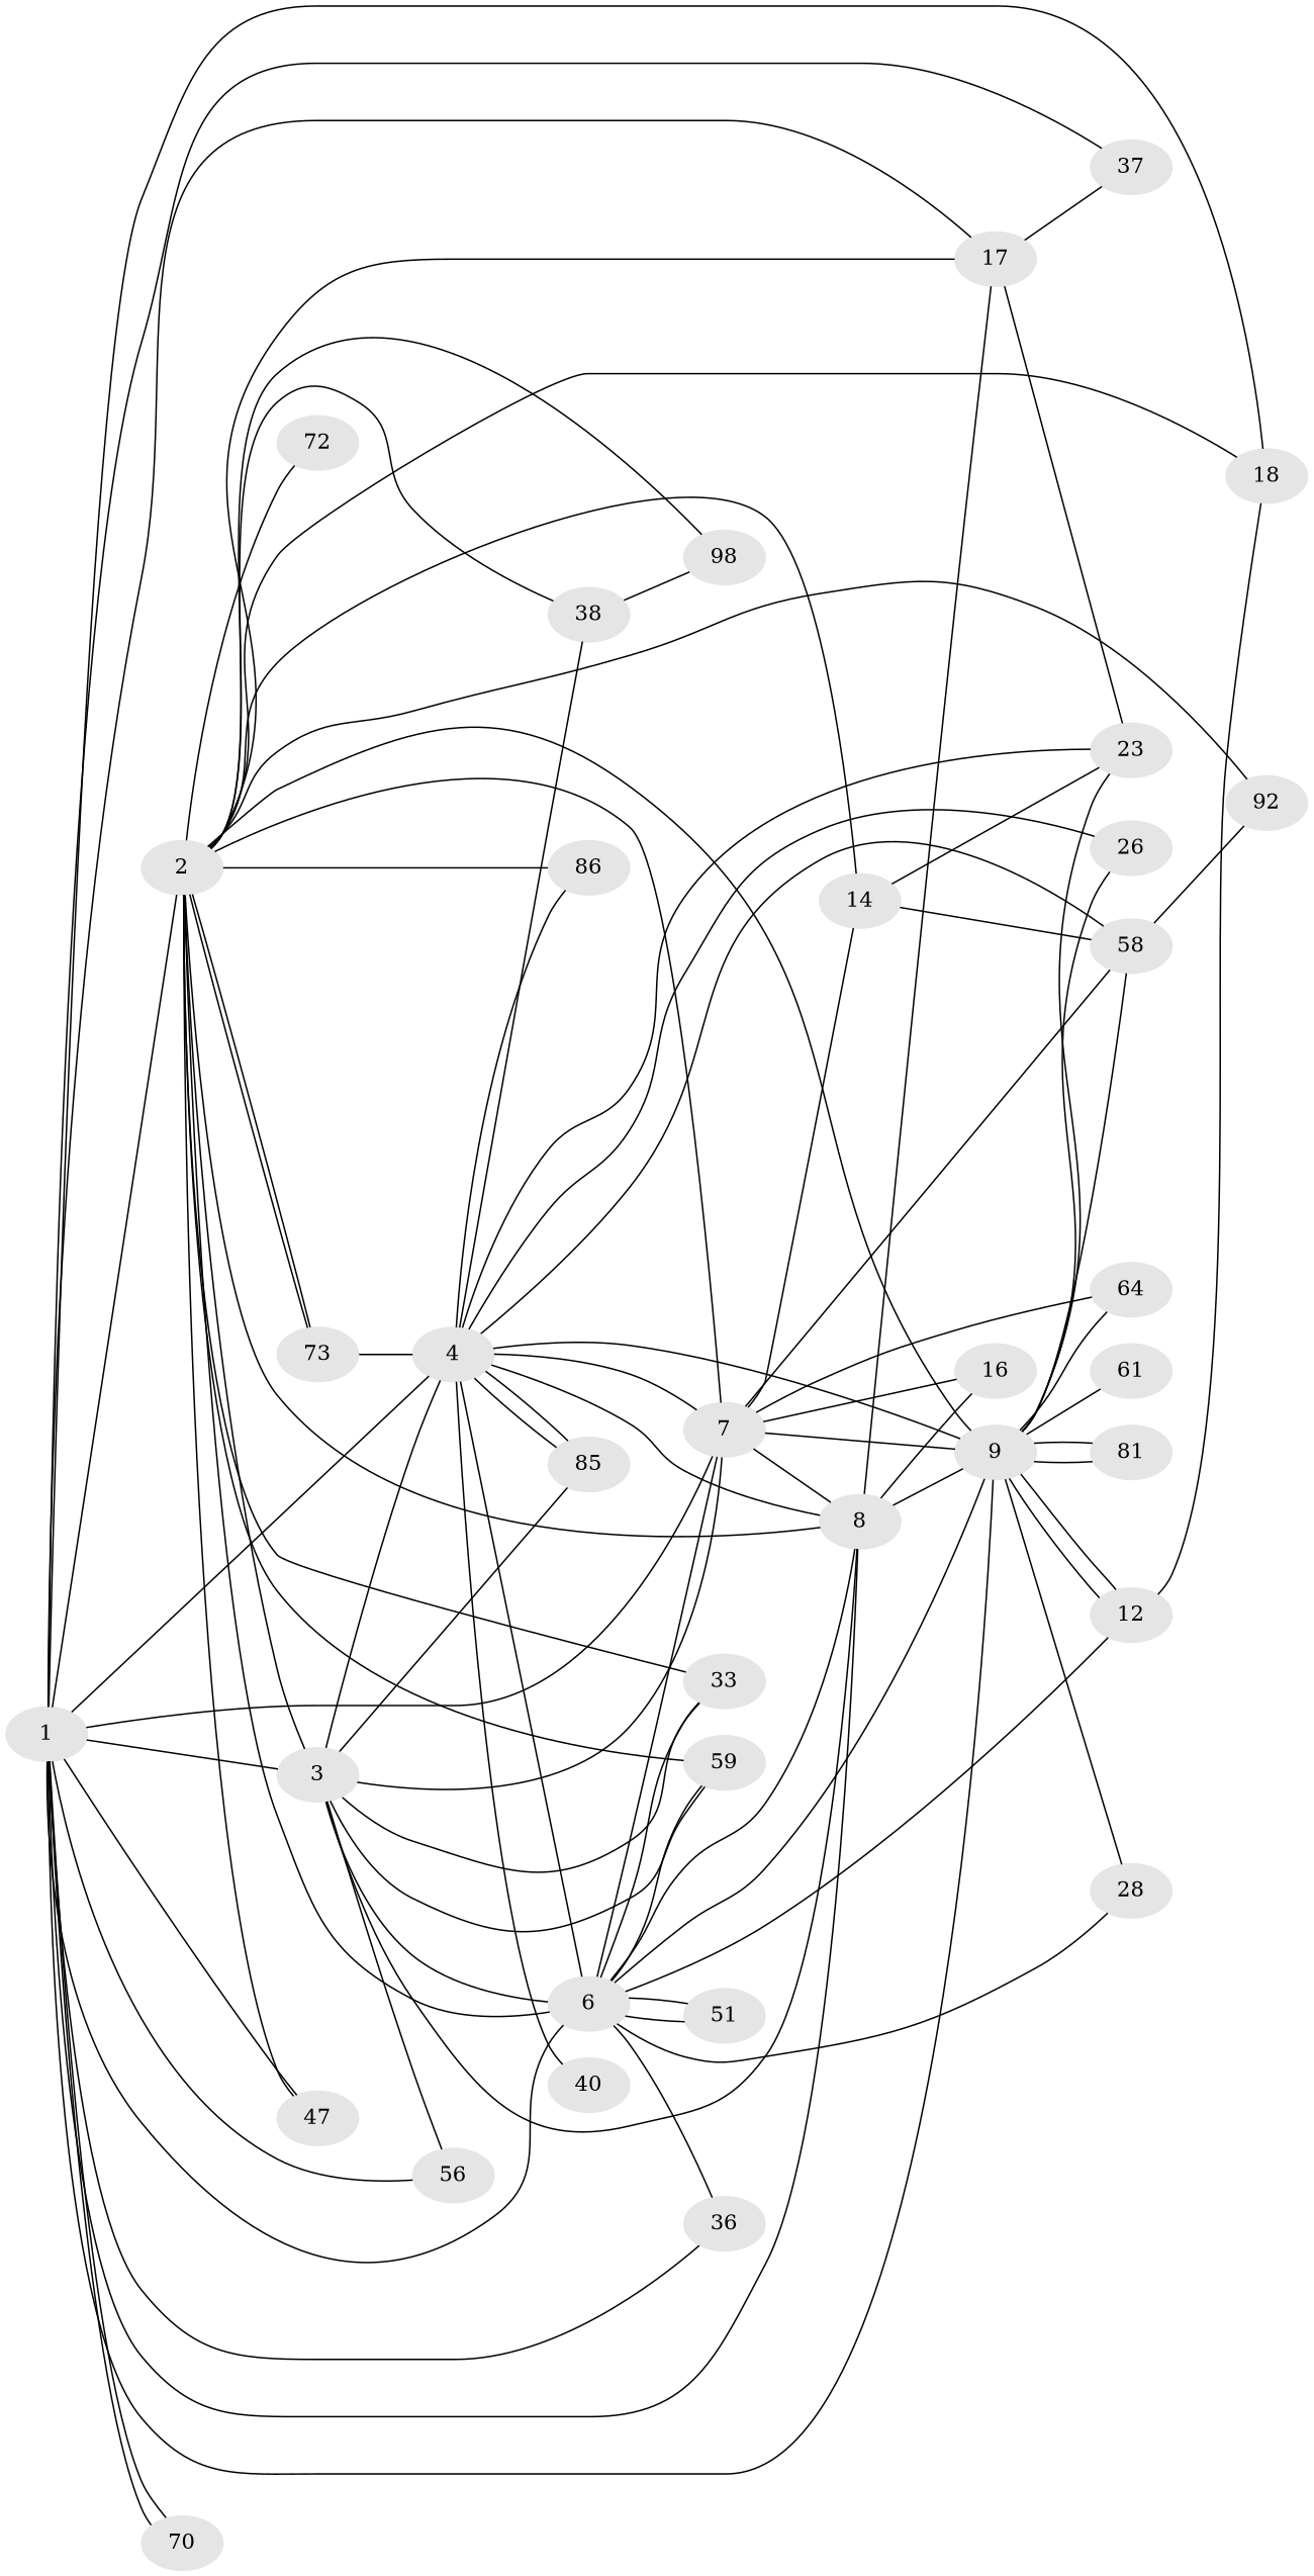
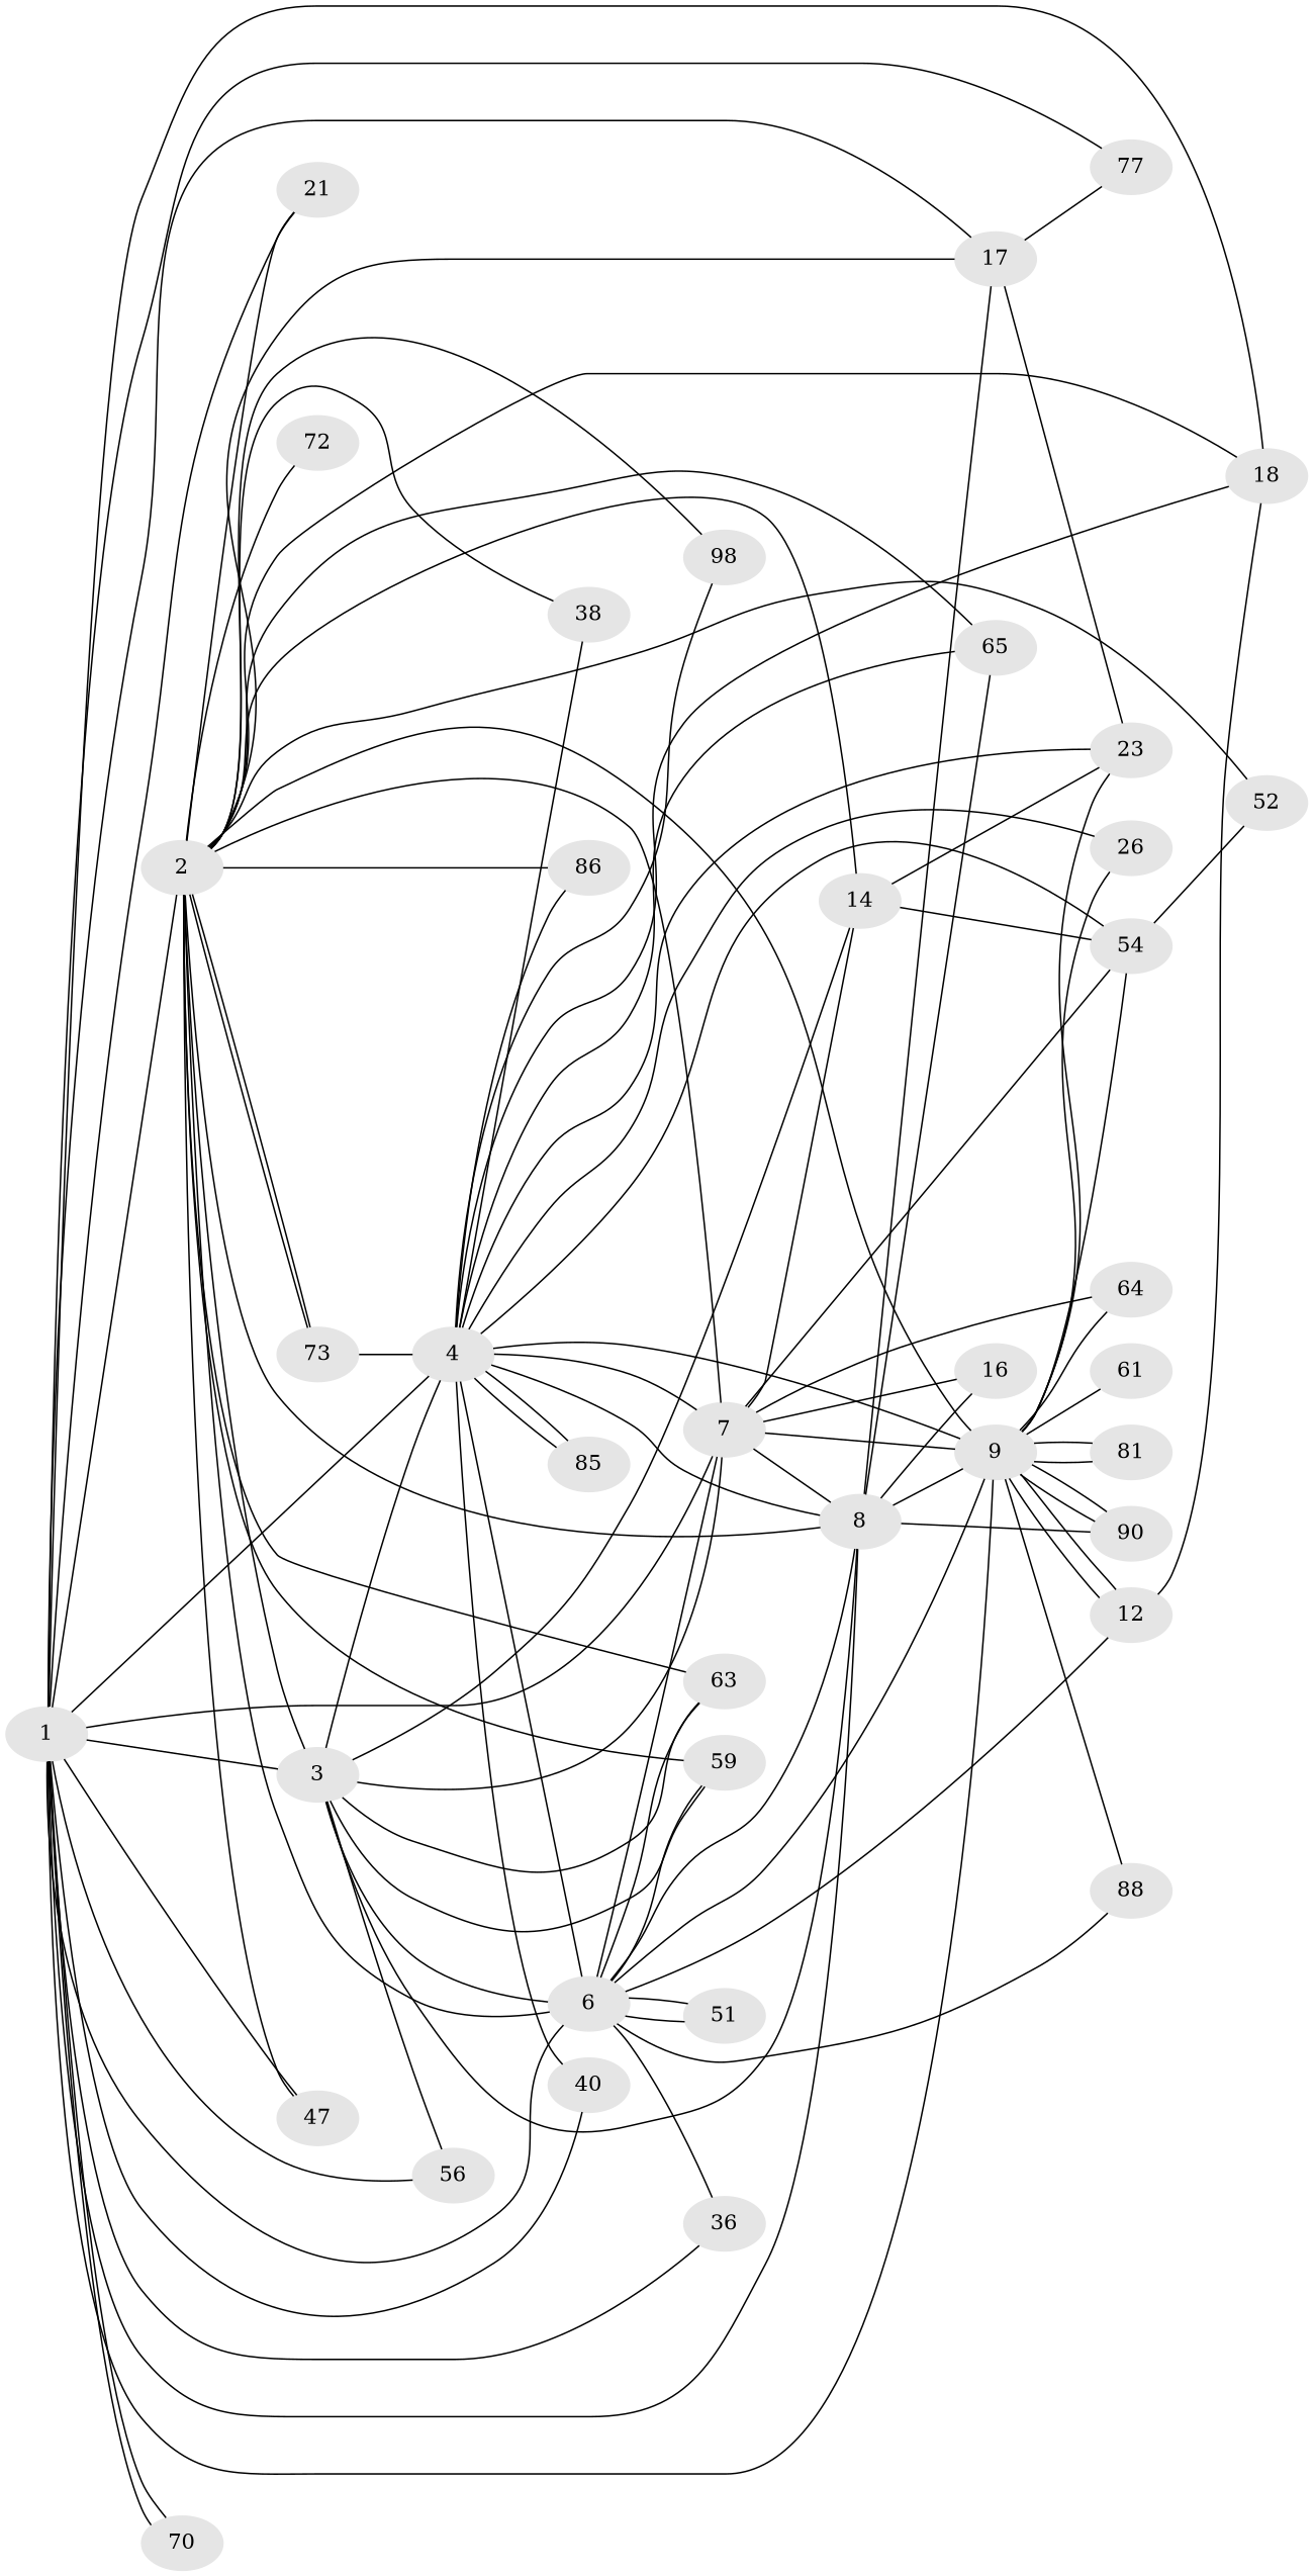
  graph {
    rankdir=LR
    node [color=gray90 style=filled]
    2 [super="+5+35+13+20+22"]
    3 [super="+10+83+58+11+24"]
    6 [super="+15+74+84"]
    7
    8
    9 [super="+39+29+93+66+42"]
    17 [super="+33+94"]
    18 [super="+79+57"]
+   21 [super="+77"]
    47
    14
    38
    59 [super="+68"]
-   63 [super="+91+80" label=33]
+   63 [super="+91+80"]
+   65 [super="+89"]
    72
    73
    86
-   92
+   92 [label=52]
    98
    1
    4 [super="+75+76+62+25+34"]
    36 [super="+48"]
-   37
+   37 [label=77]
    40
    56
    70
    85 [super="+100"]
    23 [super="+27"]
    26
-   54 [super="+67+88" label=58]
+   54 [super="+67+88"]
    12 [super="+41"]
-   28
+   28 [label=88]
    51
    16
    64
+   90 [super="+101"]
    61
    81
    2 -- 3 [weight=9]
    2 -- 6 [weight=4]
    2 -- 7 [weight=3]
    2 -- 8 [weight=2]
    2 -- 9 [weight=9]
    2 -- 17 [weight=2]
    2 -- 18
+   2 -- 21
    2 -- 47
    2 -- 14
    2 -- 38
    2 -- 59
    2 -- 63
+   2 -- 65
    2 -- 72 [weight=2]
    2 -- 73
    2 -- 73
    2 -- 86
    2 -- 92
    2 -- 98
    3 -- 6 [weight=3]
    3 -- 7 [weight=2]
    3 -- 8 [weight=3]
    3 -- 59
    3 -- 63 [weight=2]
    3 -- 4 [weight=2]
    3 -- 56
-   3 -- 85
+   3 -- 14
    6 -- 7 [weight=2]
    6 -- 8 [weight=2]
    6 -- 9 [weight=2]
    6 -- 59
    6 -- 63
    6 -- 36 [weight=2]
    6 -- 12
    6 -- 28
    6 -- 51
    6 -- 51
    7 -- 8
    7 -- 9 [weight=2]
    7 -- 14
    7 -- 54
    7 -- 16
    7 -- 64
    8 -- 9 [weight=5]
    8 -- 17
+   8 -- 65
    8 -- 16
+   8 -- 90
    9 -- 23
    9 -- 26
    9 -- 54
    9 -- 12
    9 -- 12
    9 -- 28
    9 -- 64
+   9 -- 90
+   9 -- 90
    9 -- 61 [weight=2]
    9 -- 81
    9 -- 81
    17 -- 37
    17 -- 23
    14 -- 23
    14 -- 54
    73 -- 4 [weight=4]
    1 -- 2 [weight=3]
    1 -- 3 [weight=2]
    1 -- 6 [weight=2]
    1 -- 7
    1 -- 8
    1 -- 9
    1 -- 17
    1 -- 18
+   1 -- 21 [weight=2]
    1 -- 47
    1 -- 4 [weight=3]
    1 -- 36
    1 -- 37
+   1 -- 40
    1 -- 56
    1 -- 70
    1 -- 70
    4 -- 6 [weight=4]
    4 -- 7
    4 -- 8
    4 -- 9 [weight=2]
+   4 -- 18
    4 -- 38
+   4 -- 65
    4 -- 86
-   38 -- 98
+   4 -- 98
    4 -- 40
    4 -- 85
    4 -- 85
    4 -- 23
    4 -- 26
    4 -- 54
    54 -- 92
    12 -- 18
  }
